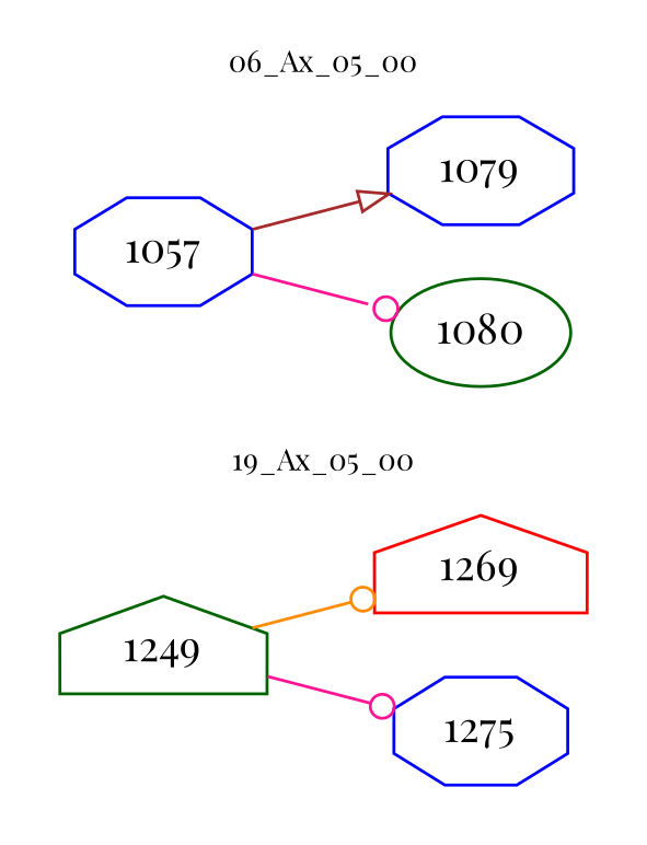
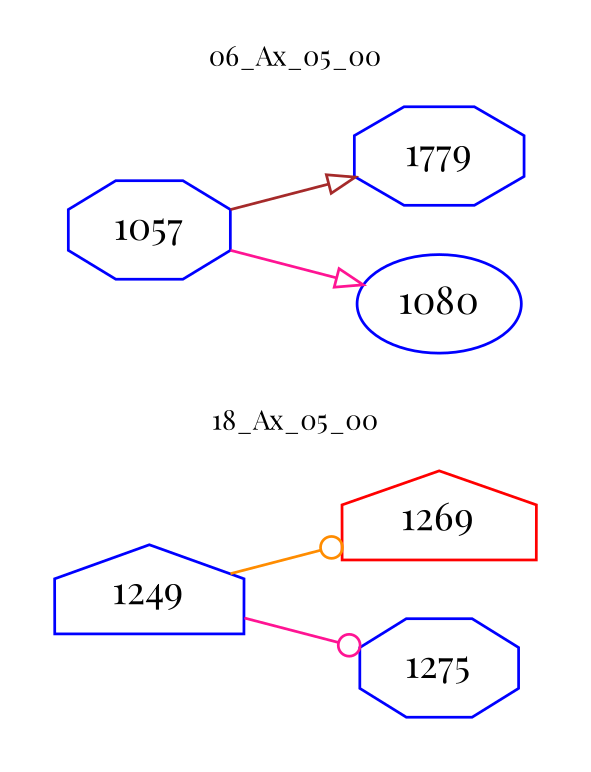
  digraph {
    fontname="Playfair Display"
    rankdir=LR
    node [color=blue fontname="Playfair Display" shape=octagon]
    edge [arrowhead=odot color=deeppink fontname="Playfair Display"]
-   n1 [color=darkgreen label=1249 shape=house]
+   n1 [label=1249 shape=house]
    n2 [label=1275]
    n3 [color=red label=1269 shape=house]
    n4 [label=1057]
-   n5 [color=darkgreen label=1080 shape=ellipse]
-   n6 [label=1079]
+   n5 [label=1080 shape=ellipse]
+   n6 [label=1779]
    subgraph cluster_1 {
      color=white
      fontsize=10
-     label="19_Ax_05_00"
+     label="18_Ax_05_00"
      n1
      n2
      n3
    }
    subgraph cluster_2 {
      color=white
      fontsize=10
      label="06_Ax_05_00"
      n4
      n5
      n6
    }
    n1 -> n2
    n1 -> n3 [color=darkorange]
-   n4 -> n5
+   n4 -> n5 [arrowhead=onormal]
    n4 -> n6 [arrowhead=onormal color=brown]
  }
